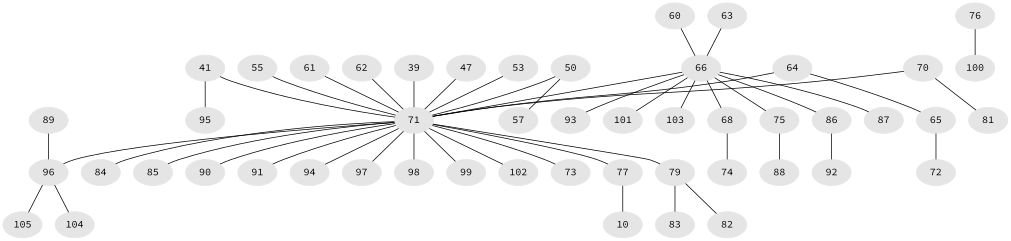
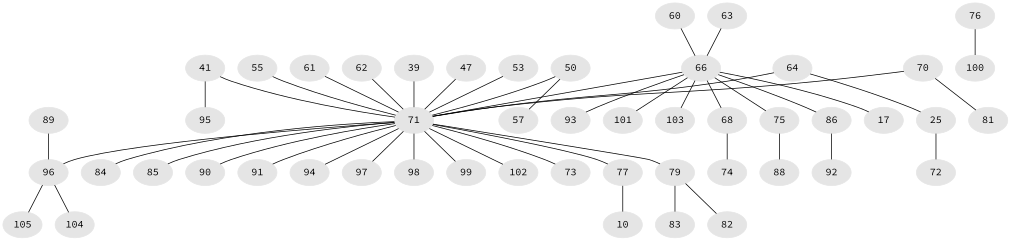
  graph {
    fontname="Source Code Pro"
    node [color=gray90 fontname="Source Code Pro" style=filled]
    edge [fontname="Source Code Pro"]
    71 [super="+69+67+25+30"]
    96 [super="+27+33+58"]
    73
    77
    79 [super="+21"]
    84
    85
    90
    91
    94
    97
    98
    99
    102
    39
    41
    95
    47
    50
    57
    104
    105
    53
    55
    66 [super="+36+37+43+40+56+44+45+46+48+51"]
    68
    75
    86
-   87
+   87 [label=17]
    93
    101
    103
    60
    61
    62
    63
    64
-   65
+   65 [label=25]
    72
    74
    88
    92
    70
    81
    n45 [label=10]
    82
    83
    76
    100
    89
    71 -- 96
    71 -- 73
    71 -- 77
    71 -- 79
    71 -- 84
    71 -- 85
    71 -- 90
    71 -- 91
    71 -- 94
    71 -- 97
    71 -- 98
    71 -- 99
    71 -- 102
    96 -- 104
    96 -- 105
    77 -- n45
    79 -- 82
    79 -- 83
    39 -- 71
    41 -- 71
    41 -- 95
    47 -- 71
    50 -- 71
    50 -- 57
    53 -- 71
    55 -- 71
    66 -- 71
    66 -- 68
    66 -- 75
    66 -- 86
    66 -- 87
    66 -- 93
    66 -- 101
    66 -- 103
    68 -- 74
    75 -- 88
    86 -- 92
    60 -- 66
    61 -- 71
    62 -- 71
    63 -- 66
    64 -- 71
    64 -- 65
    65 -- 72
    70 -- 71
    70 -- 81
    76 -- 100
    89 -- 96
  }
